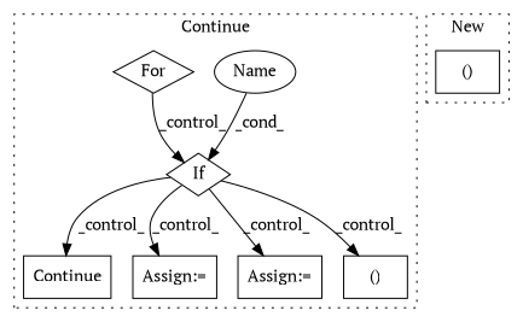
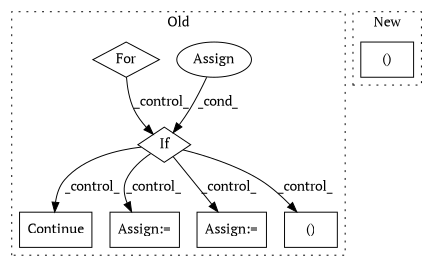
  digraph {
    fontname="PT Serif"
    node [a=68 fontname="PT Serif" l=3 shape=box]
    edge [fontname="PT Serif"]
    n1 [a=43 l=8 label=Continue s=26249]
    n2 [a=96 label=If s=26213 shape=diamond]
    n3 [label="Assign:=" s=26371]
-   n4 [a=87 l=1 label=Name s=26057 shape=ellipse]
+   n4 [a=87 l=1 label=Assign s=26057 shape=ellipse]
    n5 [a=107 l="4,22" label=For s="26044,26076" shape=diamond]
    n6 [label="Assign:=" s=26418]
    n7 [a=54 l=9 label="()" s=26361]
    n8 [a=54 l=66 label="()" s=26275]
    subgraph cluster_1 {
-     label=Continue
+     label=Old
      style=dotted
      n1
      n2
      n3
      n4
      n5
      n6
      n7
    }
    subgraph cluster_2 {
      label=New
      style=dotted
      n8
    }
    n2 -> n1 [label=_control_]
    n2 -> n3 [label=_control_]
    n2 -> n6 [label=_control_]
    n2 -> n7 [label=_control_]
    n4 -> n2 [label=_cond_]
    n5 -> n2 [label=_control_]
  }
